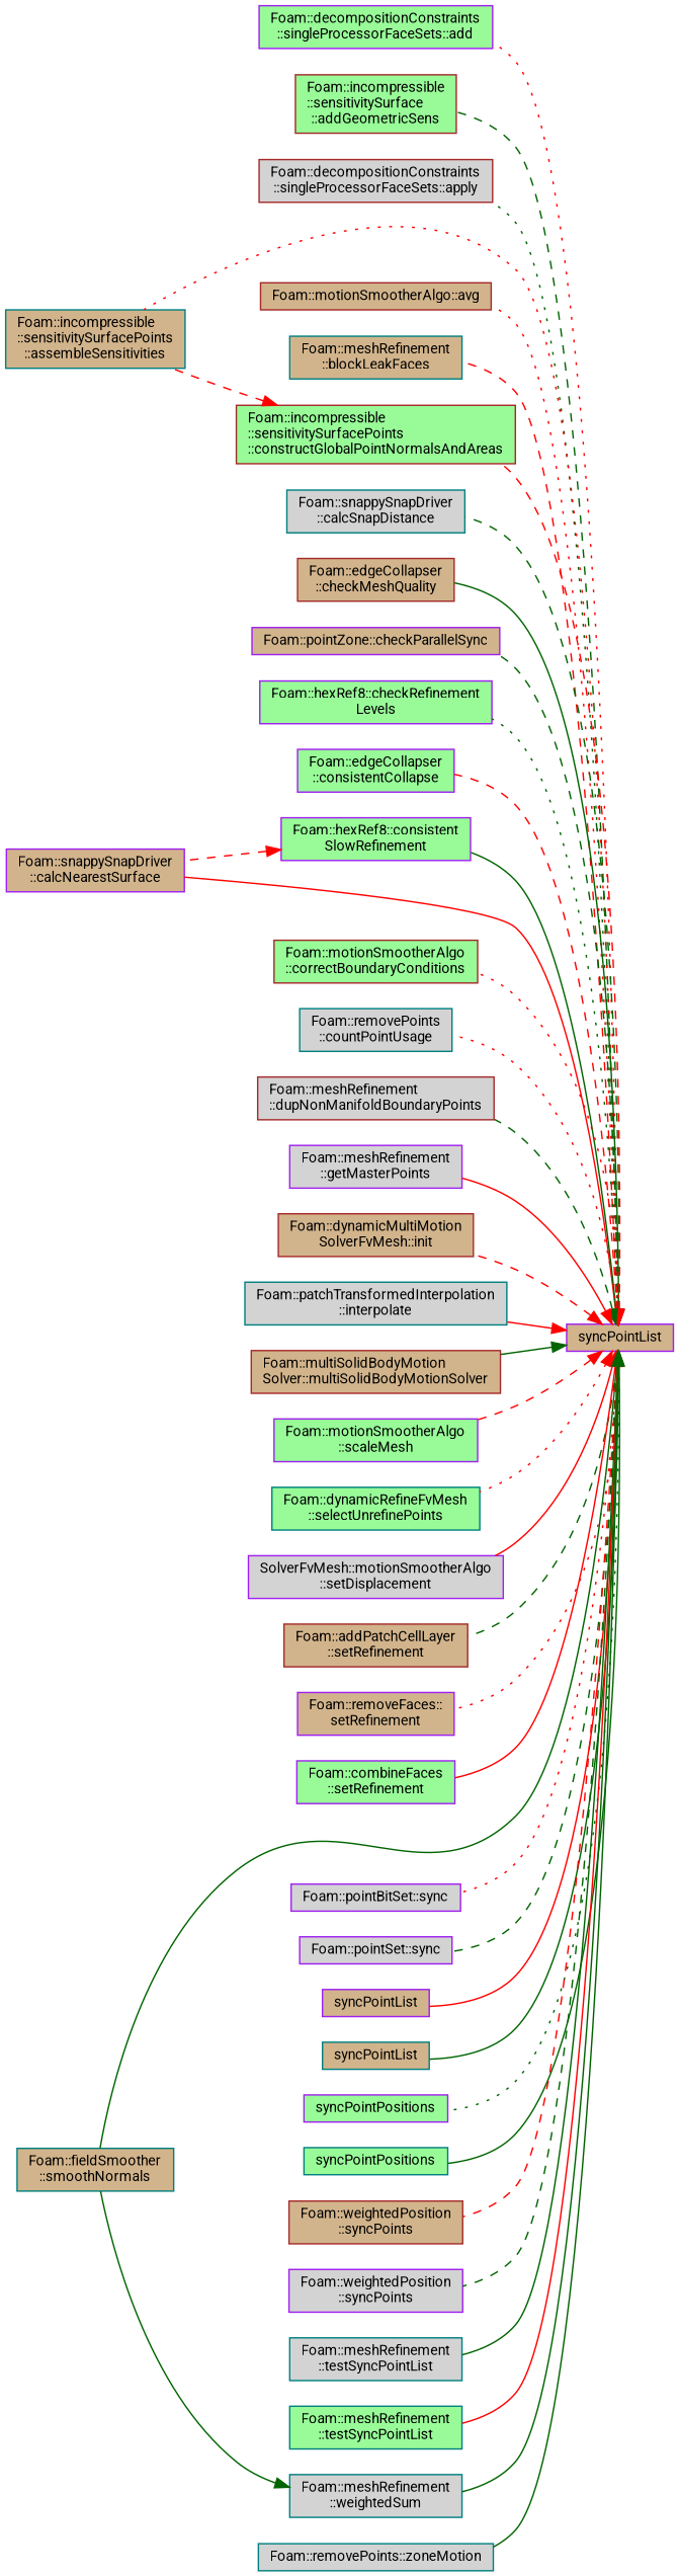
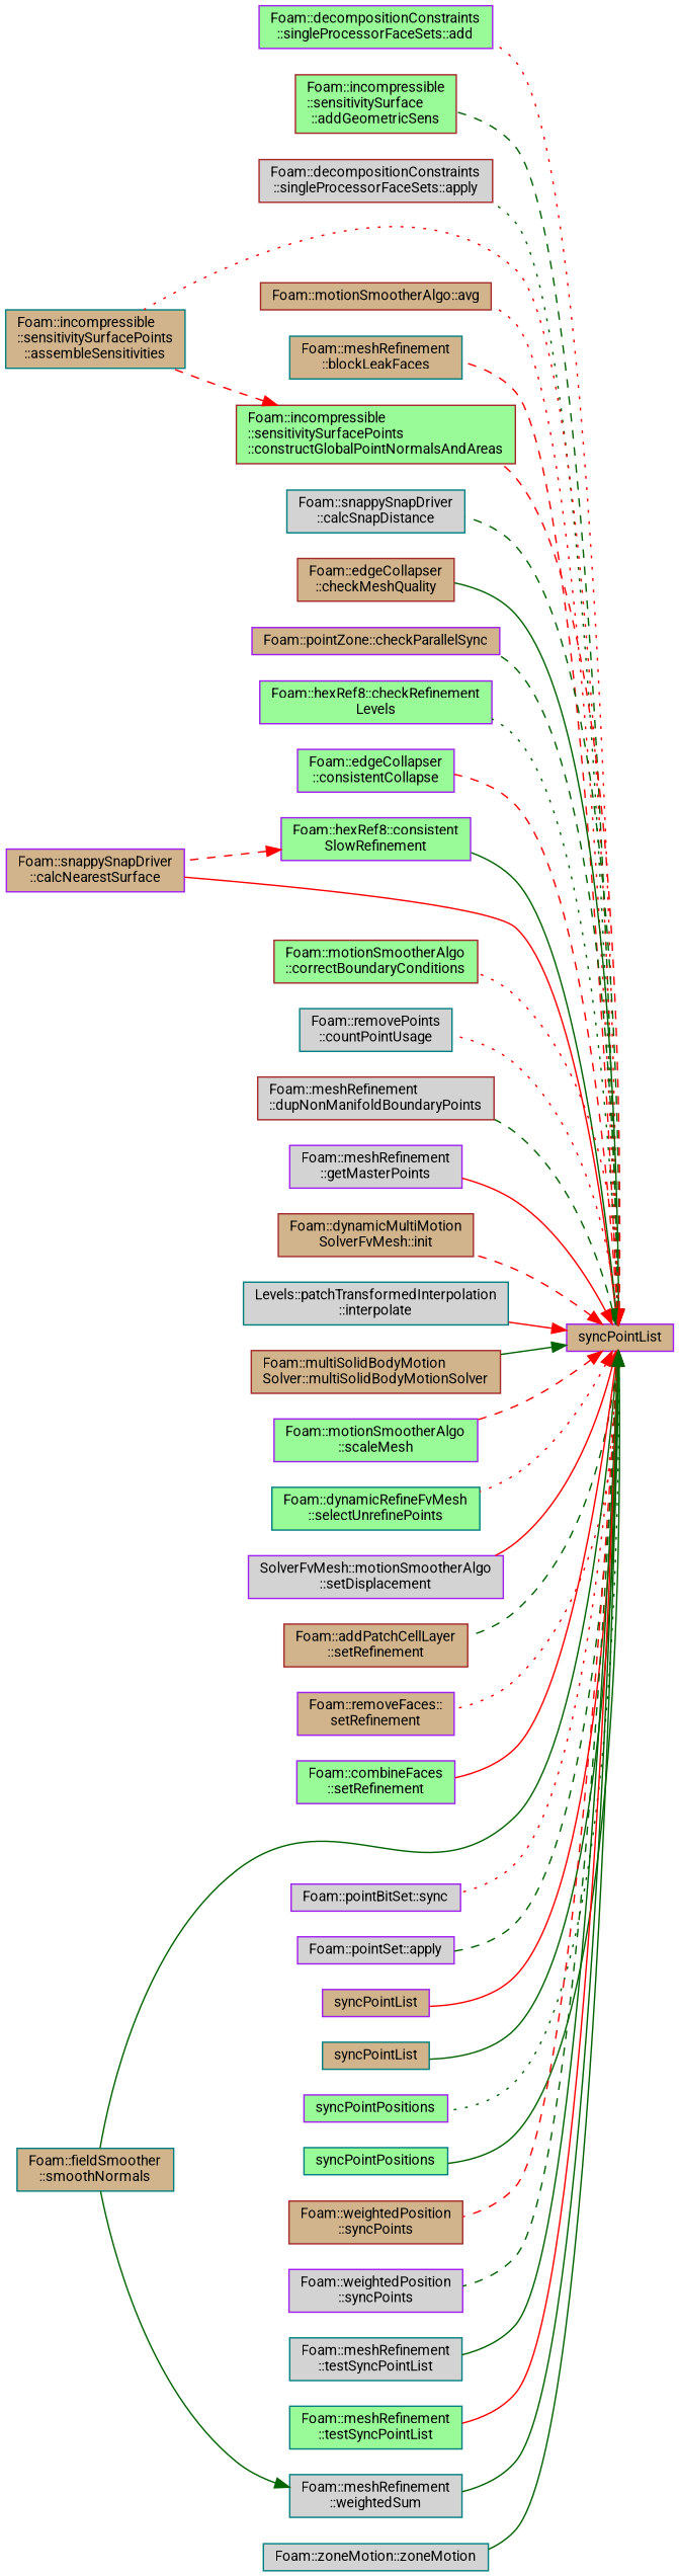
  digraph {
    fontname=Roboto
    rankdir=RL
    node [color=purple fillcolor=tan fontname=Roboto fontsize=10 shape=box style=filled]
    edge [color=red dir=back fontname=Roboto fontsize=10 labelfontname=Helvetica labelfontsize=10 style=solid]
    n1 [fontcolor=black height=0.2 label=syncPointList width=0.4]
    n2 [fillcolor=palegreen height=0.2 label="Foam::decompositionConstraints\l::singleProcessorFaceSets::add" width=0.4]
    n3 [color=brown fillcolor=palegreen height=0.2 label="Foam::incompressible\l::sensitivitySurface\l::addGeometricSens" width=0.4]
    n4 [color=brown fillcolor=lightgrey height=0.2 label="Foam::decompositionConstraints\l::singleProcessorFaceSets::apply" width=0.4]
    n5 [color=teal height=0.2 label="Foam::incompressible\l::sensitivitySurfacePoints\l::assembleSensitivities" width=0.4]
    n6 [color=brown height=0.2 label="Foam::motionSmootherAlgo::avg" width=0.4]
    n7 [color=teal height=0.2 label="Foam::meshRefinement\l::blockLeakFaces" width=0.4]
    n8 [height=0.2 label="Foam::snappySnapDriver\l::calcNearestSurface" width=0.4]
    n9 [color=teal fillcolor=lightgrey height=0.2 label="Foam::snappySnapDriver\l::calcSnapDistance" width=0.4]
    n10 [color=brown height=0.2 label="Foam::edgeCollapser\l::checkMeshQuality" width=0.4]
    n11 [height=0.2 label="Foam::pointZone::checkParallelSync" width=0.4]
    n12 [fillcolor=palegreen height=0.2 label="Foam::hexRef8::checkRefinement\lLevels" width=0.4]
    n13 [fillcolor=palegreen height=0.2 label="Foam::edgeCollapser\l::consistentCollapse" width=0.4]
    n14 [fillcolor=palegreen height=0.2 label="Foam::hexRef8::consistent\lSlowRefinement" width=0.4]
    n15 [color=brown fillcolor=palegreen height=0.2 label="Foam::incompressible\l::sensitivitySurfacePoints\l::constructGlobalPointNormalsAndAreas" width=0.4]
    n16 [color=brown fillcolor=palegreen height=0.2 label="Foam::motionSmootherAlgo\l::correctBoundaryConditions" width=0.4]
    n17 [color=teal fillcolor=lightgrey height=0.2 label="Foam::removePoints\l::countPointUsage" width=0.4]
    n18 [color=brown fillcolor=lightgrey height=0.2 label="Foam::meshRefinement\l::dupNonManifoldBoundaryPoints" width=0.4]
    n19 [fillcolor=lightgrey height=0.2 label="Foam::meshRefinement\l::getMasterPoints" width=0.4]
    n20 [color=brown height=0.2 label="Foam::dynamicMultiMotion\lSolverFvMesh::init" width=0.4]
-   n21 [color=teal fillcolor=lightgrey height=0.2 label="Foam::patchTransformedInterpolation\l::interpolate" width=0.4]
+   n21 [color=teal fillcolor=lightgrey height=0.2 label="Levels::patchTransformedInterpolation\l::interpolate" width=0.4]
    n22 [color=brown height=0.2 label="Foam::multiSolidBodyMotion\lSolver::multiSolidBodyMotionSolver" width=0.4]
    n23 [fillcolor=palegreen height=0.2 label="Foam::motionSmootherAlgo\l::scaleMesh" width=0.4]
    n24 [color=teal fillcolor=palegreen height=0.2 label="Foam::dynamicRefineFvMesh\l::selectUnrefinePoints" width=0.4]
    n25 [fillcolor=lightgrey height=0.2 label="SolverFvMesh::motionSmootherAlgo\l::setDisplacement" width=0.4]
    n26 [color=brown height=0.2 label="Foam::addPatchCellLayer\l::setRefinement" width=0.4]
    n27 [height=0.2 label="Foam::removeFaces::\lsetRefinement" width=0.4]
    n28 [fillcolor=palegreen height=0.2 label="Foam::combineFaces\l::setRefinement" width=0.4]
    n29 [color=teal height=0.2 label="Foam::fieldSmoother\l::smoothNormals" width=0.4]
    n30 [fillcolor=lightgrey height=0.2 label="Foam::pointBitSet::sync" width=0.4]
-   n31 [fillcolor=lightgrey height=0.2 label="Foam::pointSet::sync" width=0.4]
+   n31 [fillcolor=lightgrey height=0.2 label="Foam::pointSet::apply" width=0.4]
    n32 [height=0.2 label=syncPointList width=0.4]
    n33 [color=teal height=0.2 label=syncPointList width=0.4]
    n34 [fillcolor=palegreen height=0.2 label=syncPointPositions width=0.4]
    n35 [color=teal fillcolor=palegreen height=0.2 label=syncPointPositions width=0.4]
    n36 [color=brown height=0.2 label="Foam::weightedPosition\l::syncPoints" width=0.4]
    n37 [fillcolor=lightgrey height=0.2 label="Foam::weightedPosition\l::syncPoints" width=0.4]
    n38 [color=teal fillcolor=lightgrey height=0.2 label="Foam::meshRefinement\l::testSyncPointList" width=0.4]
    n39 [color=teal fillcolor=palegreen height=0.2 label="Foam::meshRefinement\l::testSyncPointList" width=0.4]
    n40 [color=teal fillcolor=lightgrey height=0.2 label="Foam::meshRefinement\l::weightedSum" width=0.4]
-   n41 [color=teal fillcolor=lightgrey height=0.2 label="Foam::removePoints::zoneMotion" width=0.4]
+   n41 [color=teal fillcolor=lightgrey height=0.2 label="Foam::zoneMotion::zoneMotion" width=0.4]
    n1 -> n2 [style=dotted]
    n1 -> n3 [color=darkgreen style=dashed]
    n1 -> n4 [color=darkgreen style=dotted]
    n1 -> n5 [style=dotted]
    n1 -> n6 [style=dotted]
    n1 -> n7 [style=dashed]
    n1 -> n8
    n1 -> n9 [color=darkgreen style=dashed]
    n1 -> n10 [color=darkgreen]
    n1 -> n11 [color=darkgreen style=dashed]
    n1 -> n12 [color=darkgreen style=dotted]
    n1 -> n13 [style=dashed]
    n1 -> n14 [color=darkgreen]
    n1 -> n15 [style=dashed]
    n1 -> n16 [style=dotted]
    n1 -> n17 [style=dotted]
    n1 -> n18 [color=darkgreen style=dashed]
    n1 -> n19
    n1 -> n20 [style=dashed]
    n1 -> n21
    n1 -> n22 [color=darkgreen]
    n1 -> n23 [style=dashed]
    n1 -> n24 [style=dotted]
    n1 -> n25
    n1 -> n26 [color=darkgreen style=dashed]
    n1 -> n27 [style=dotted]
    n1 -> n28
    n1 -> n29 [color=darkgreen]
    n1 -> n30 [style=dotted]
    n1 -> n31 [color=darkgreen style=dashed]
    n1 -> n32
    n1 -> n33 [color=darkgreen]
    n1 -> n34 [color=darkgreen style=dotted]
    n1 -> n35 [color=darkgreen]
    n1 -> n36 [style=dashed]
    n1 -> n37 [color=darkgreen style=dashed]
    n1 -> n38 [color=darkgreen]
    n1 -> n39
    n1 -> n40 [color=darkgreen]
    n1 -> n41 [color=darkgreen]
    n14 -> n8 [style=dashed]
    n15 -> n5 [style=dashed]
    n40 -> n29 [color=darkgreen]
  }
